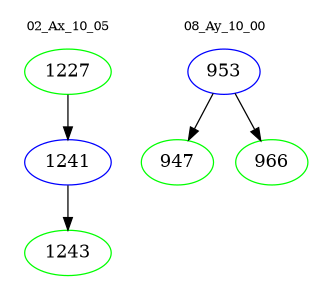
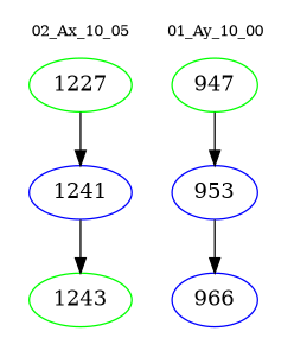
  digraph {
    node [color=green]
    edge [color=black]
    n1 [label=1227]
    n2 [color=blue label=1241]
    n3 [label=1243]
    n4 [label=947]
    n5 [color=blue label=953]
-   n6 [label=966]
+   n6 [color=blue label=966]
    subgraph cluster_1 {
      color=white
      fontsize=10
      label="02_Ax_10_05"
      n1
      n2
      n3
    }
    subgraph cluster_2 {
      color=white
      fontsize=10
-     label="08_Ay_10_00"
+     label="01_Ay_10_00"
      n4
      n5
      n6
    }
    n1 -> n2
    n2 -> n3
-   n5 -> n4
+   n4 -> n5
    n5 -> n6
  }
